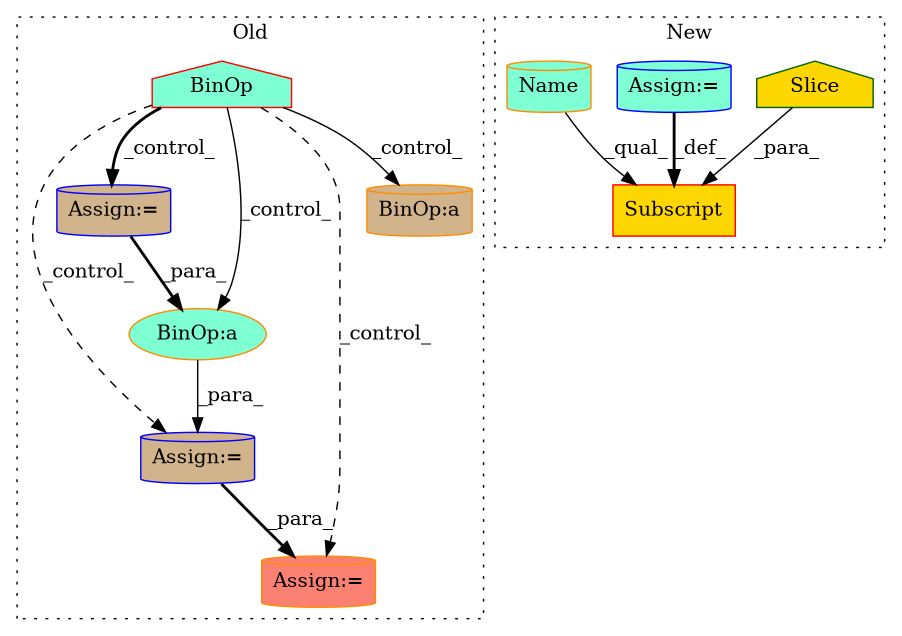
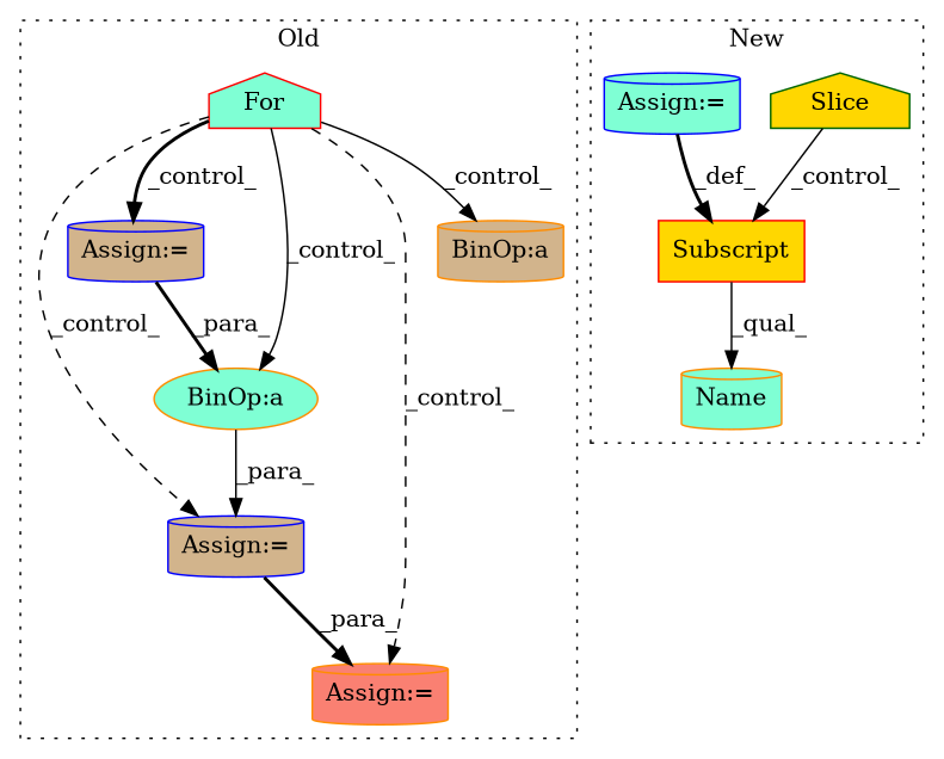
  digraph {
    node [a=68 color=darkorange fillcolor=aquamarine l=3 shape=cylinder style=filled]
    edge [style=solid]
-   n1 [a=107 color=red l="4,14" label=BinOp s="2406,2472" shape=house]
+   n1 [a=107 color=red l="4,14" label=For s="2406,2472" shape=house]
    n2 [color=blue fillcolor=tan label="Assign:=" s=2916]
    n3 [a=82 label="BinOp:a" s=2928 shape=ellipse]
    n4 [fillcolor=salmon l=4 label="Assign:=" s=2987]
    n5 [color=blue fillcolor=tan label="Assign:=" s=2590]
    n6 [a=82 fillcolor=tan label="BinOp:a" s=3049]
    n7 [a=80 color=darkgreen fillcolor=gold label=Slice s=3586 shape=house]
    n8 [a=63 color=red fillcolor=gold l="25,0" label=Subscript s="3566,0" shape=box]
    n9 [color=blue label="Assign:=" s=3591]
    n10 [a=87 l=4 label=Name s=3566]
    subgraph cluster_1 {
      label=Old
      style=dotted
      n1
      n2
      n3
      n4
      n5
      n6
    }
    subgraph cluster_2 {
      label=New
      style=dotted
      n7
      n8
      n9
      n10
    }
    n1 -> n2 [label=_control_ style=dashed]
    n1 -> n3 [label=_control_]
    n1 -> n4 [label=_control_ style=dashed]
    n1 -> n5 [label=_control_ style=bold]
    n1 -> n6 [label=_control_]
    n2 -> n4 [label=_para_ style=bold]
    n3 -> n2 [label=_para_]
    n5 -> n3 [label=_para_ style=bold]
-   n7 -> n8 [label=_para_]
+   n7 -> n8 [label=_control_]
    n9 -> n8 [label=_def_ style=bold]
-   n10 -> n8 [label=_qual_]
+   n8 -> n10 [label=_qual_]
  }
